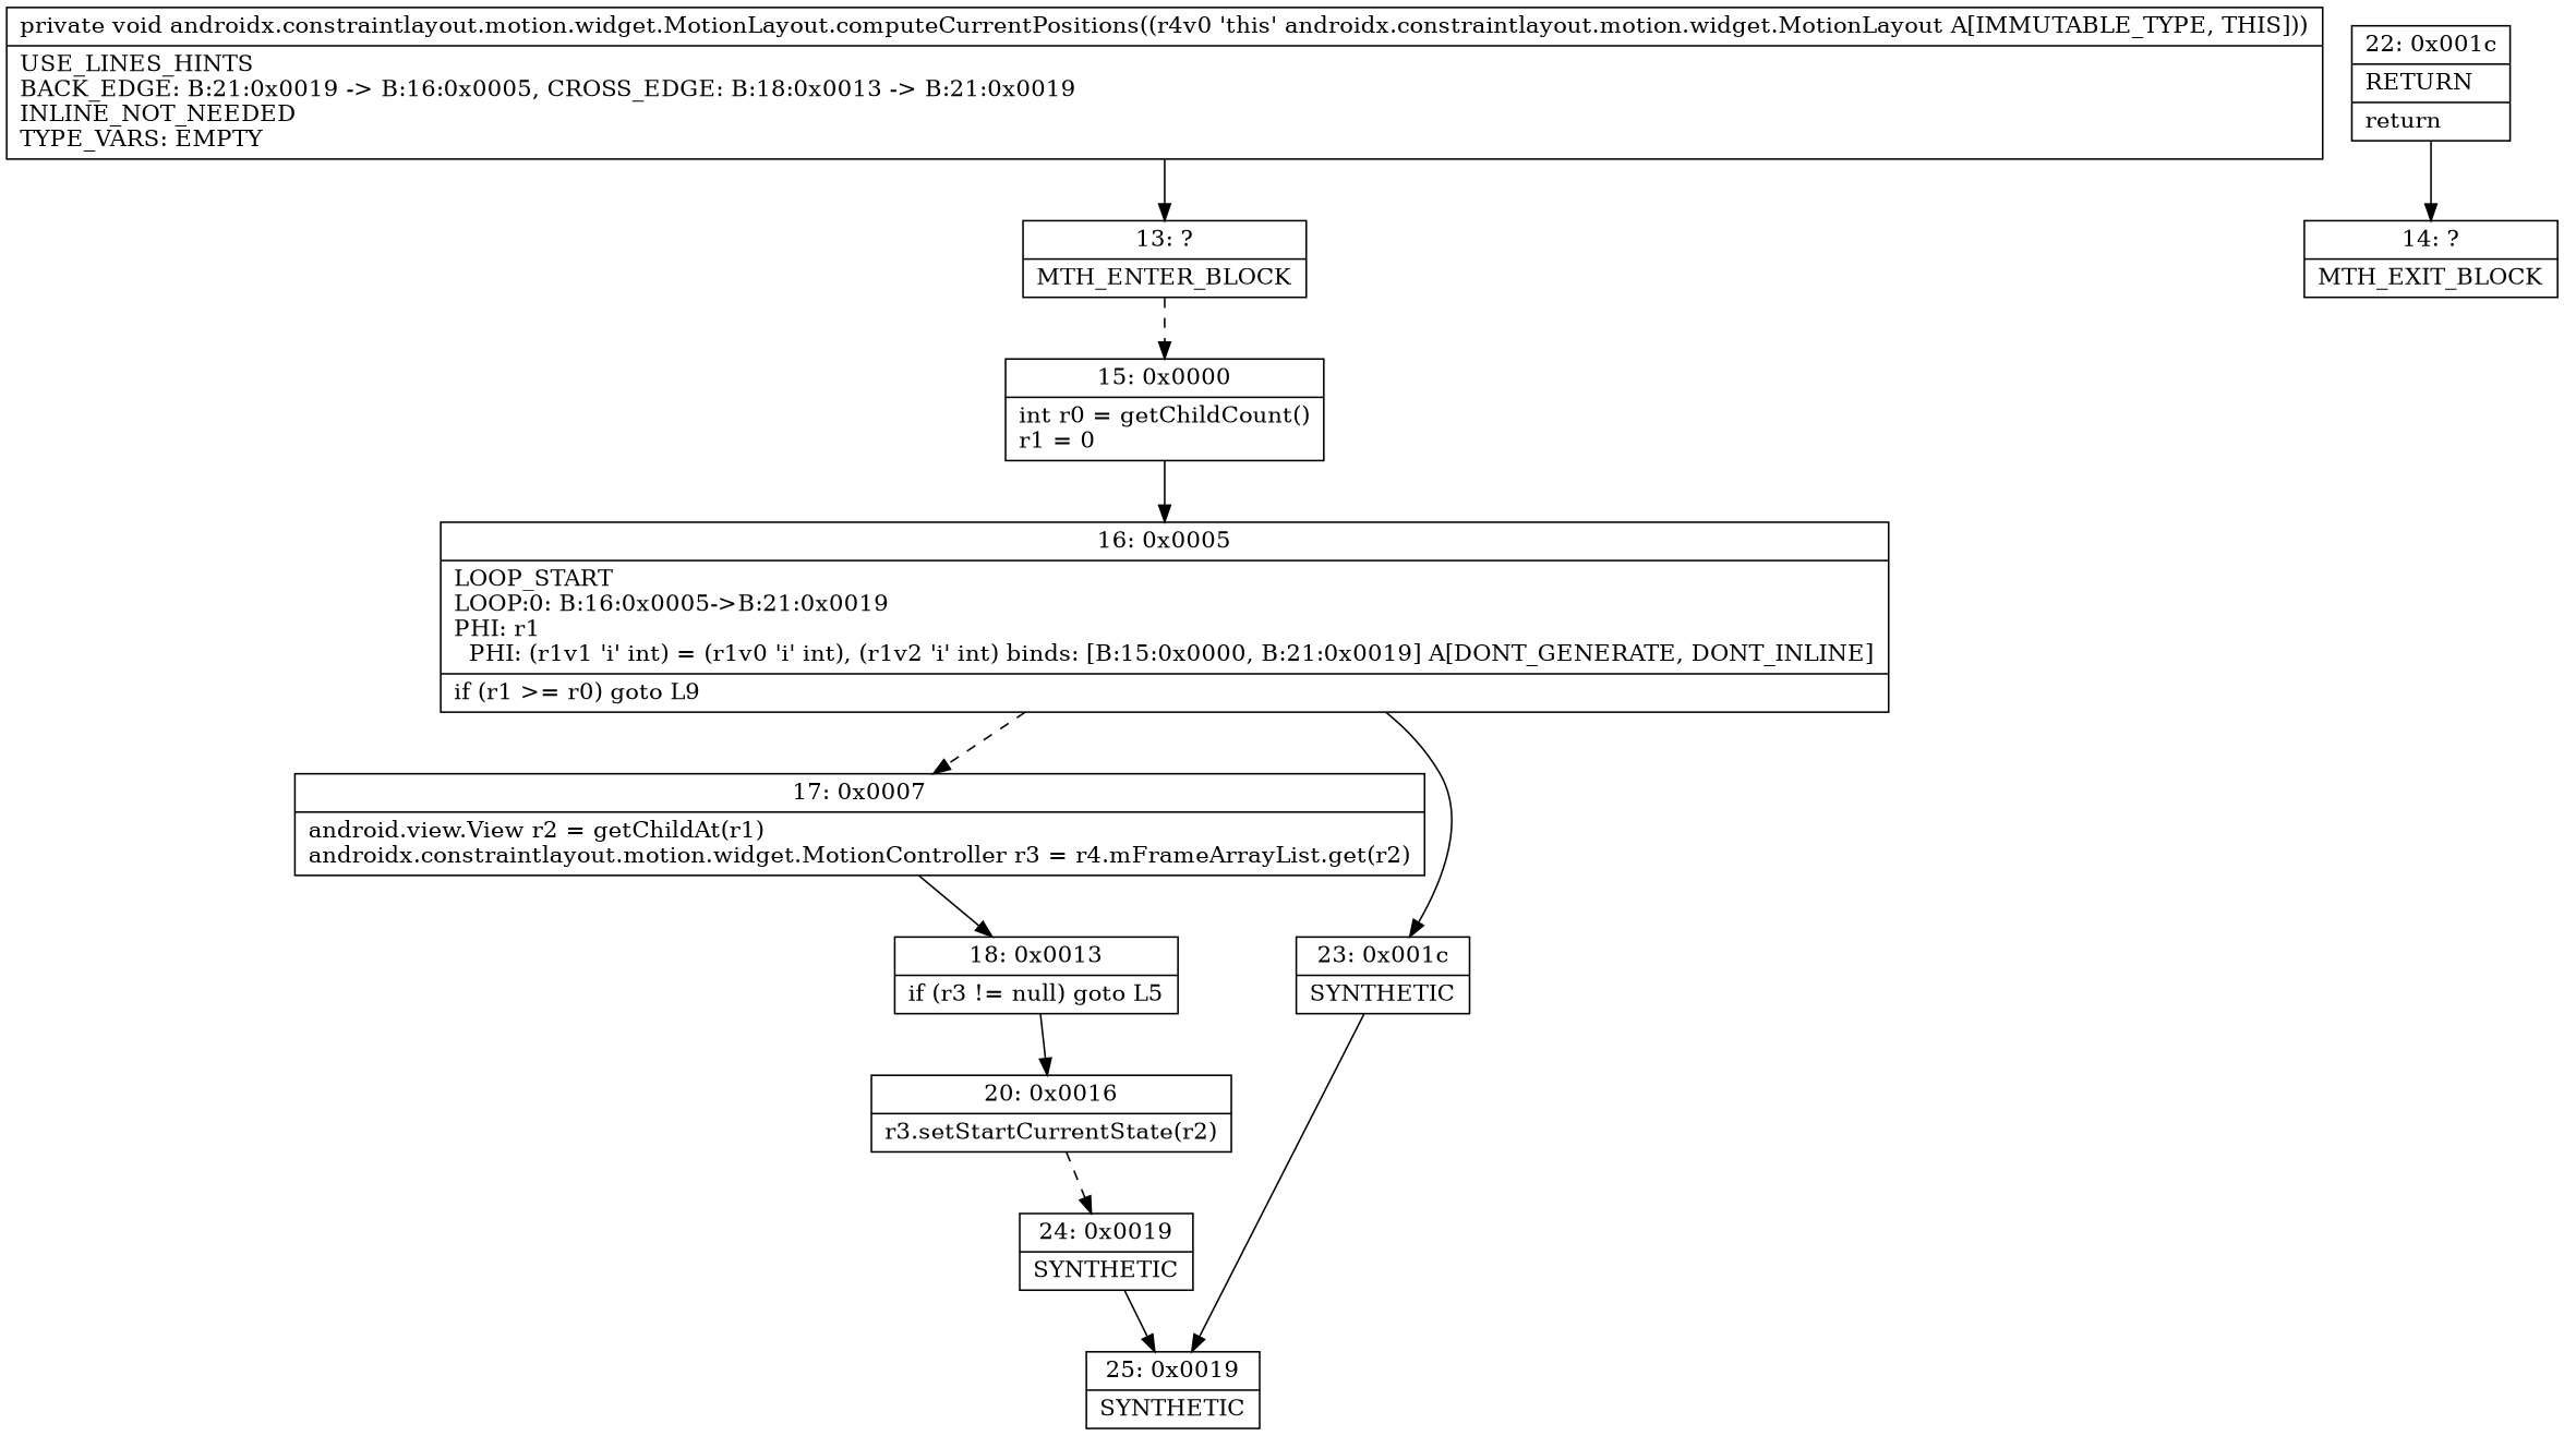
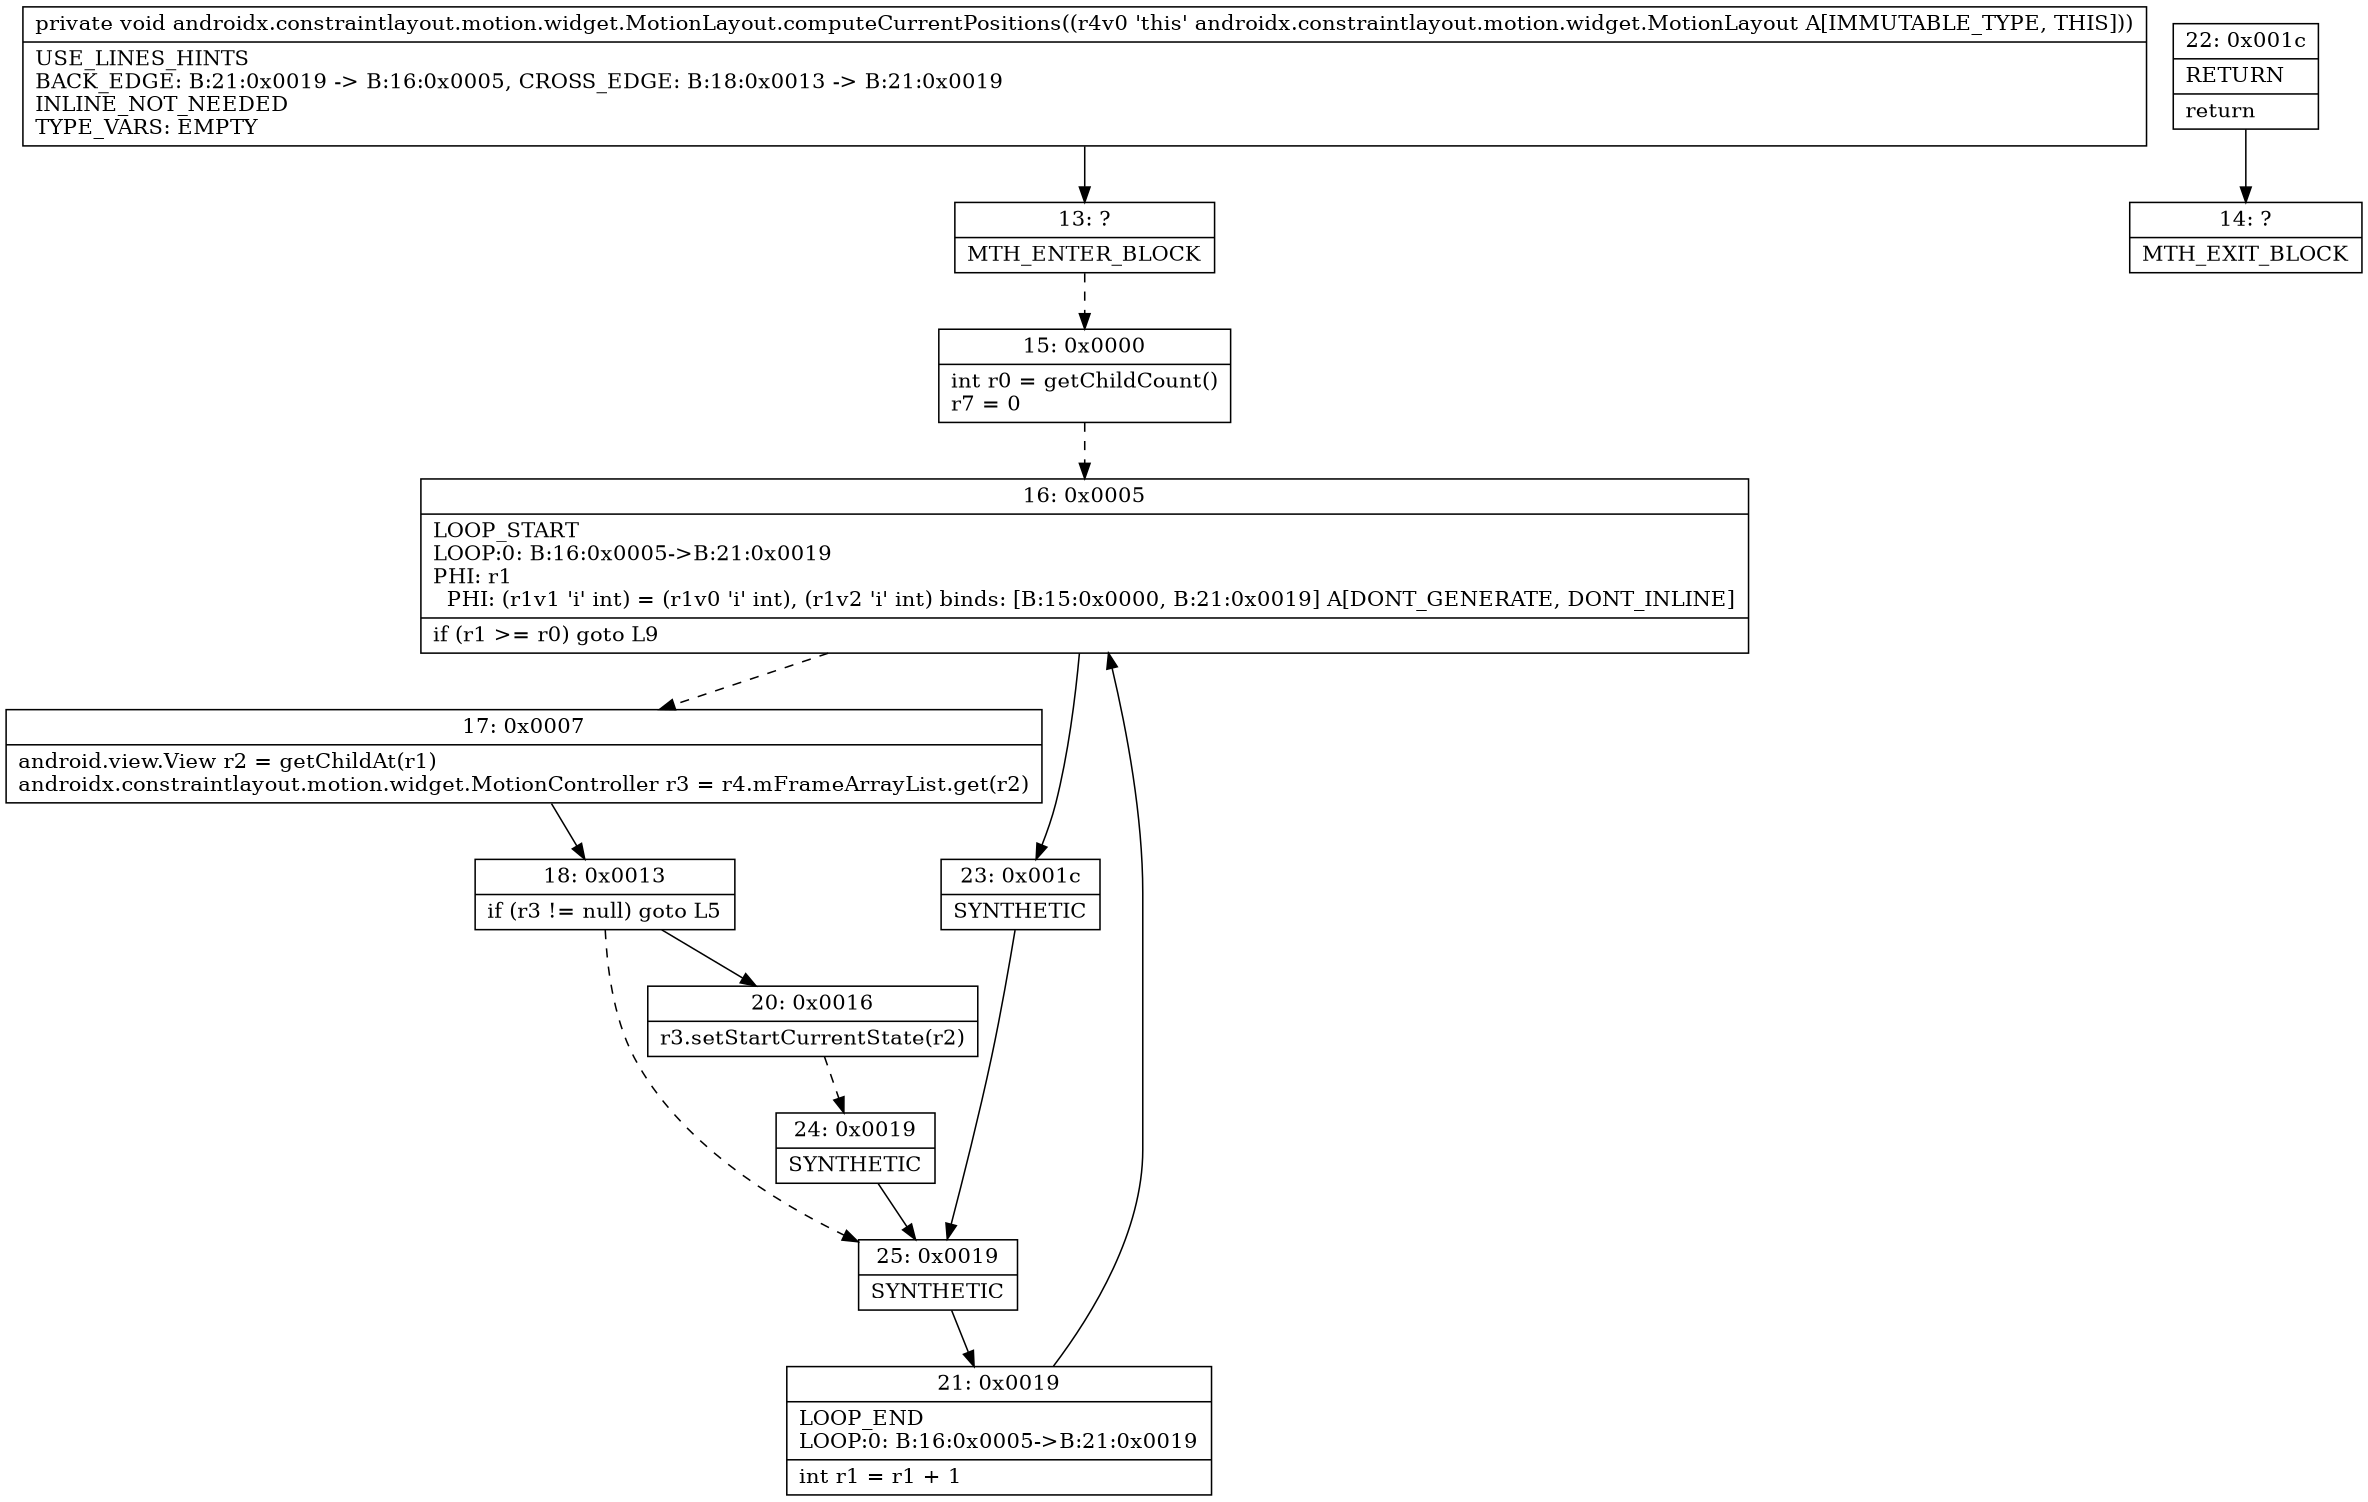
  digraph {
    node [shape=record]
    n1 [label="{13\:\ ?|MTH_ENTER_BLOCK\l}"]
-   n2 [label="{15\:\ 0x0000|int r0 = getChildCount()\lr1 = 0\l}"]
+   n2 [label="{15\:\ 0x0000|int r0 = getChildCount()\lr7 = 0\l}"]
    n3 [label="{16\:\ 0x0005|LOOP_START\lLOOP:0: B:16:0x0005\-\>B:21:0x0019\lPHI: r1 \l  PHI: (r1v1 'i' int) = (r1v0 'i' int), (r1v2 'i' int) binds: [B:15:0x0000, B:21:0x0019] A[DONT_GENERATE, DONT_INLINE]\l|if (r1 \>= r0) goto L9\l}"]
    n4 [label="{17\:\ 0x0007|android.view.View r2 = getChildAt(r1)\landroidx.constraintlayout.motion.widget.MotionController r3 = r4.mFrameArrayList.get(r2)\l}"]
    n5 [label="{23\:\ 0x001c|SYNTHETIC\l}"]
    n6 [label="{18\:\ 0x0013|if (r3 != null) goto L5\l}"]
    n7 [label="{25\:\ 0x0019|SYNTHETIC\l}"]
    n8 [label="{20\:\ 0x0016|r3.setStartCurrentState(r2)\l}"]
    n9 [label="{24\:\ 0x0019|SYNTHETIC\l}"]
+   n10 [label="{21\:\ 0x0019|LOOP_END\lLOOP:0: B:16:0x0005\-\>B:21:0x0019\l|int r1 = r1 + 1\l}"]
    n11 [label="{22\:\ 0x001c|RETURN\l|return\l}"]
    n12 [label="{14\:\ ?|MTH_EXIT_BLOCK\l}"]
    n13 [label="{private void androidx.constraintlayout.motion.widget.MotionLayout.computeCurrentPositions((r4v0 'this' androidx.constraintlayout.motion.widget.MotionLayout A[IMMUTABLE_TYPE, THIS]))  | USE_LINES_HINTS\lBACK_EDGE: B:21:0x0019 \-\> B:16:0x0005, CROSS_EDGE: B:18:0x0013 \-\> B:21:0x0019\lINLINE_NOT_NEEDED\lTYPE_VARS: EMPTY\l}"]
    n1 -> n2 [style=dashed]
-   n2 -> n3
+   n2 -> n3 [style=dashed]
    n3 -> n4 [style=dashed]
    n3 -> n5
    n4 -> n6
    n5 -> n7
+   n6 -> n7 [style=dashed]
    n6 -> n8
+   n7 -> n10
    n8 -> n9 [style=dashed]
    n9 -> n7
+   n10 -> n3
    n11 -> n12
    n13 -> n1
  }
